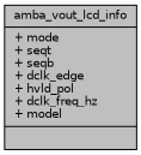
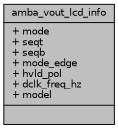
  digraph {
-   n1 [color=black fillcolor=grey75 fontcolor=black fontname=Helvetica fontsize=10 height=0.2 label="{amba_vout_lcd_info\n|+ mode\l+ seqt\l+ seqb\l+ dclk_edge\l+ hvld_pol\l+ dclk_freq_hz\l+ model\l|}" shape=record style=filled width=0.4]
+   n1 [color=black fillcolor=grey75 fontcolor=black fontname=Helvetica fontsize=10 height=0.2 label="{amba_vout_lcd_info\n|+ mode\l+ seqt\l+ seqb\l+ mode_edge\l+ hvld_pol\l+ dclk_freq_hz\l+ model\l|}" shape=record style=filled width=0.4]
  }
